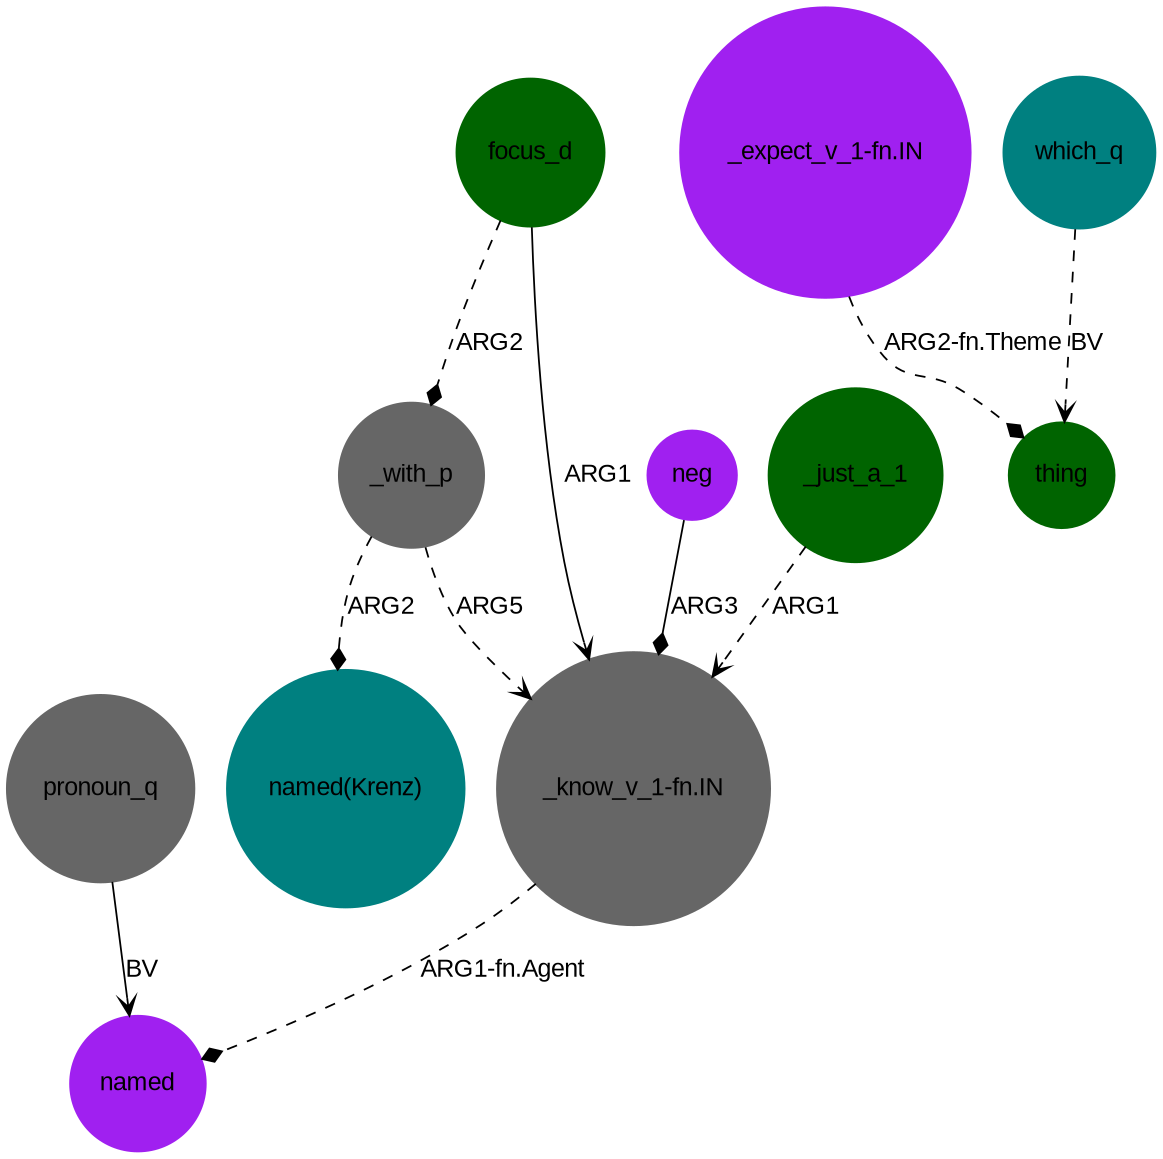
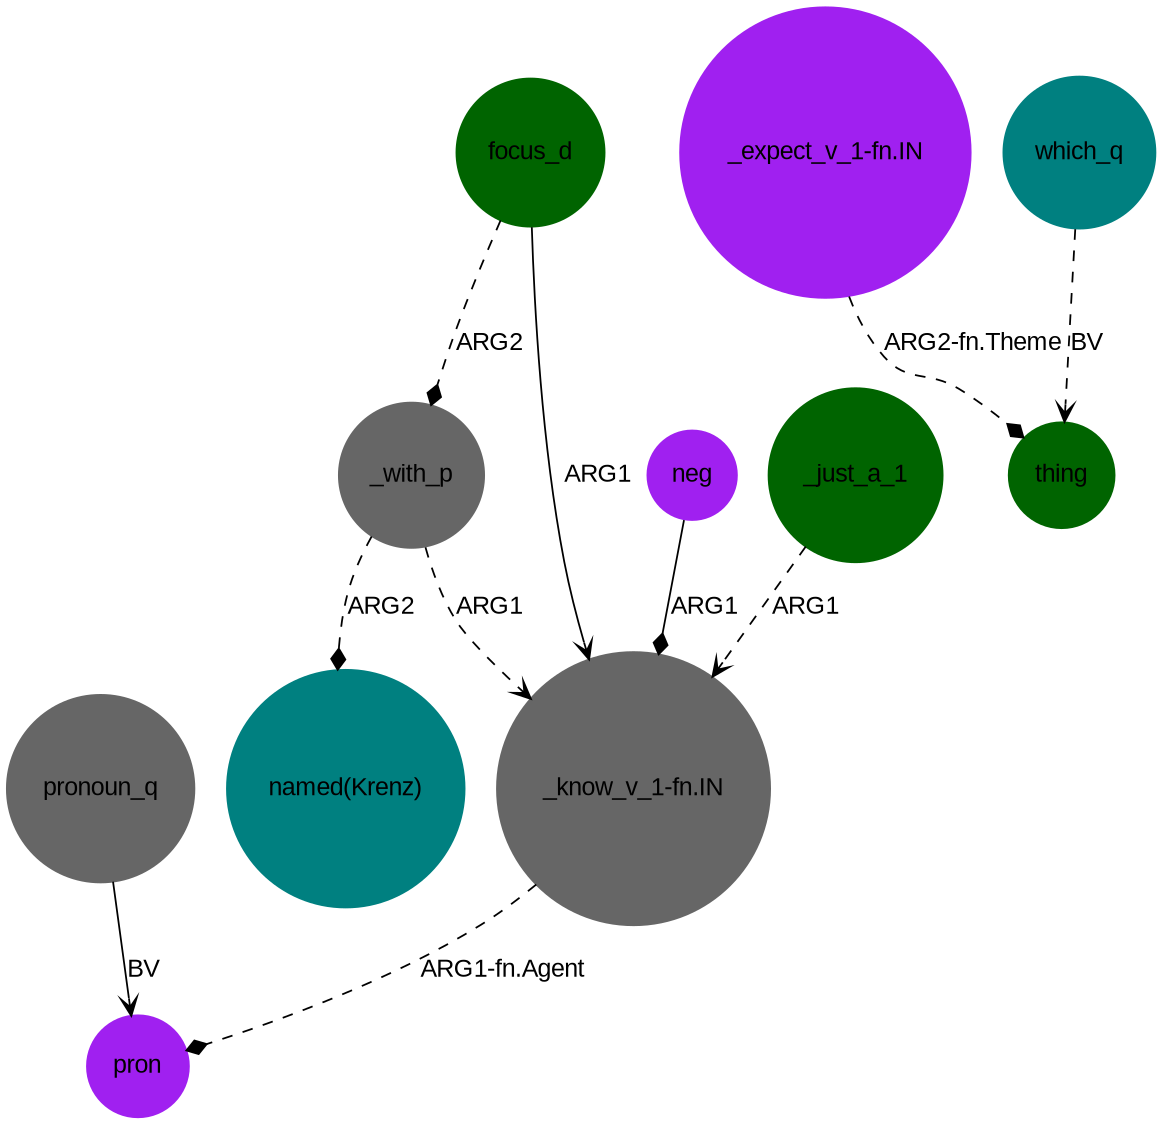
  digraph {
    fontname="Liberation Sans"
    node [color=gray40 fontname="Liberation Sans" shape=circle style=filled]
    edge [arrowhead=vee fontname="Liberation Sans" style=dashed]
    _with_p
    "_know_v_1-fn.IN"
    "named(Krenz)" [color=teal]
-   pron [color=purple label=named]
+   pron [color=purple]
    "_expect_v_1-fn.IN" [color=purple]
    thing [color=darkgreen]
    _just_a_1 [color=darkgreen]
    focus_d [color=darkgreen]
    neg [color=purple]
    which_q [color=teal]
    pronoun_q
-   _with_p -> "_know_v_1-fn.IN" [label=ARG5]
+   _with_p -> "_know_v_1-fn.IN" [label=ARG1]
    _with_p -> "named(Krenz)" [arrowhead=diamond label=ARG2]
    "_know_v_1-fn.IN" -> pron [arrowhead=diamond label="ARG1-fn.Agent"]
    "_expect_v_1-fn.IN" -> thing [arrowhead=diamond label="ARG2-fn.Theme"]
    _just_a_1 -> "_know_v_1-fn.IN" [label=ARG1]
    focus_d -> _with_p [arrowhead=diamond label=ARG2]
    focus_d -> "_know_v_1-fn.IN" [label=ARG1 style=solid]
-   neg -> "_know_v_1-fn.IN" [arrowhead=diamond label=ARG3 style=solid]
+   neg -> "_know_v_1-fn.IN" [arrowhead=diamond label=ARG1 style=solid]
    which_q -> thing [label=BV]
    pronoun_q -> pron [label=BV style=solid]
  }
